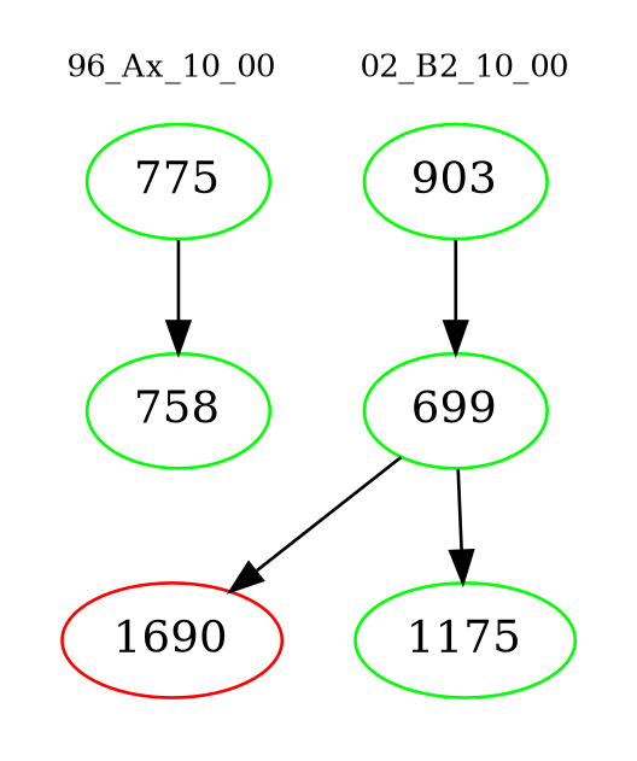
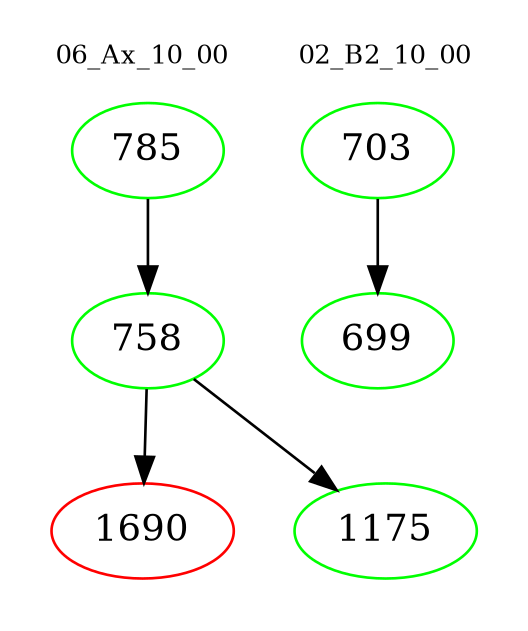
  digraph {
    node [color=green]
    edge [color=black]
-   n1 [label=775]
+   n1 [label=785]
    n2 [label=758]
    n3 [color=red label=1690]
-   n4 [label=903]
+   n4 [label=703]
    n5 [label=699]
    n6 [label=1175]
    subgraph cluster_1 {
      color=white
      fontsize=10
-     label="96_Ax_10_00"
+     label="06_Ax_10_00"
      n1
      n2
      n3
    }
    subgraph cluster_2 {
      color=white
      fontsize=10
      label="02_B2_10_00"
      n4
      n5
      n6
    }
    n1 -> n2
-   n5 -> n3
+   n2 -> n3
    n4 -> n5
-   n5 -> n6
+   n2 -> n6
  }
